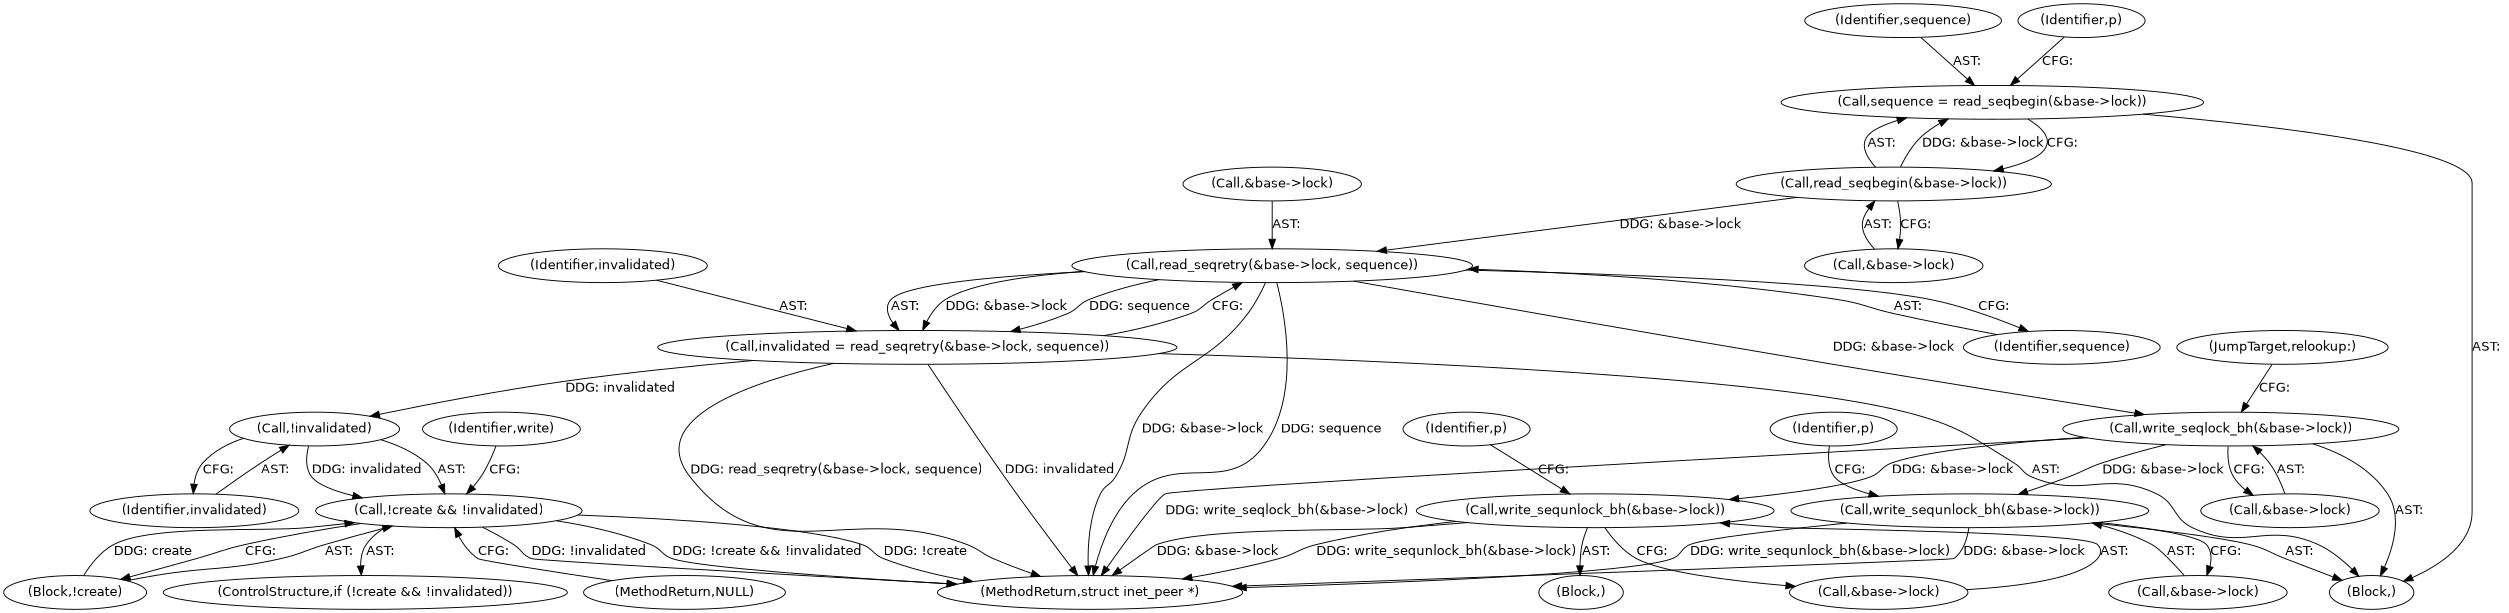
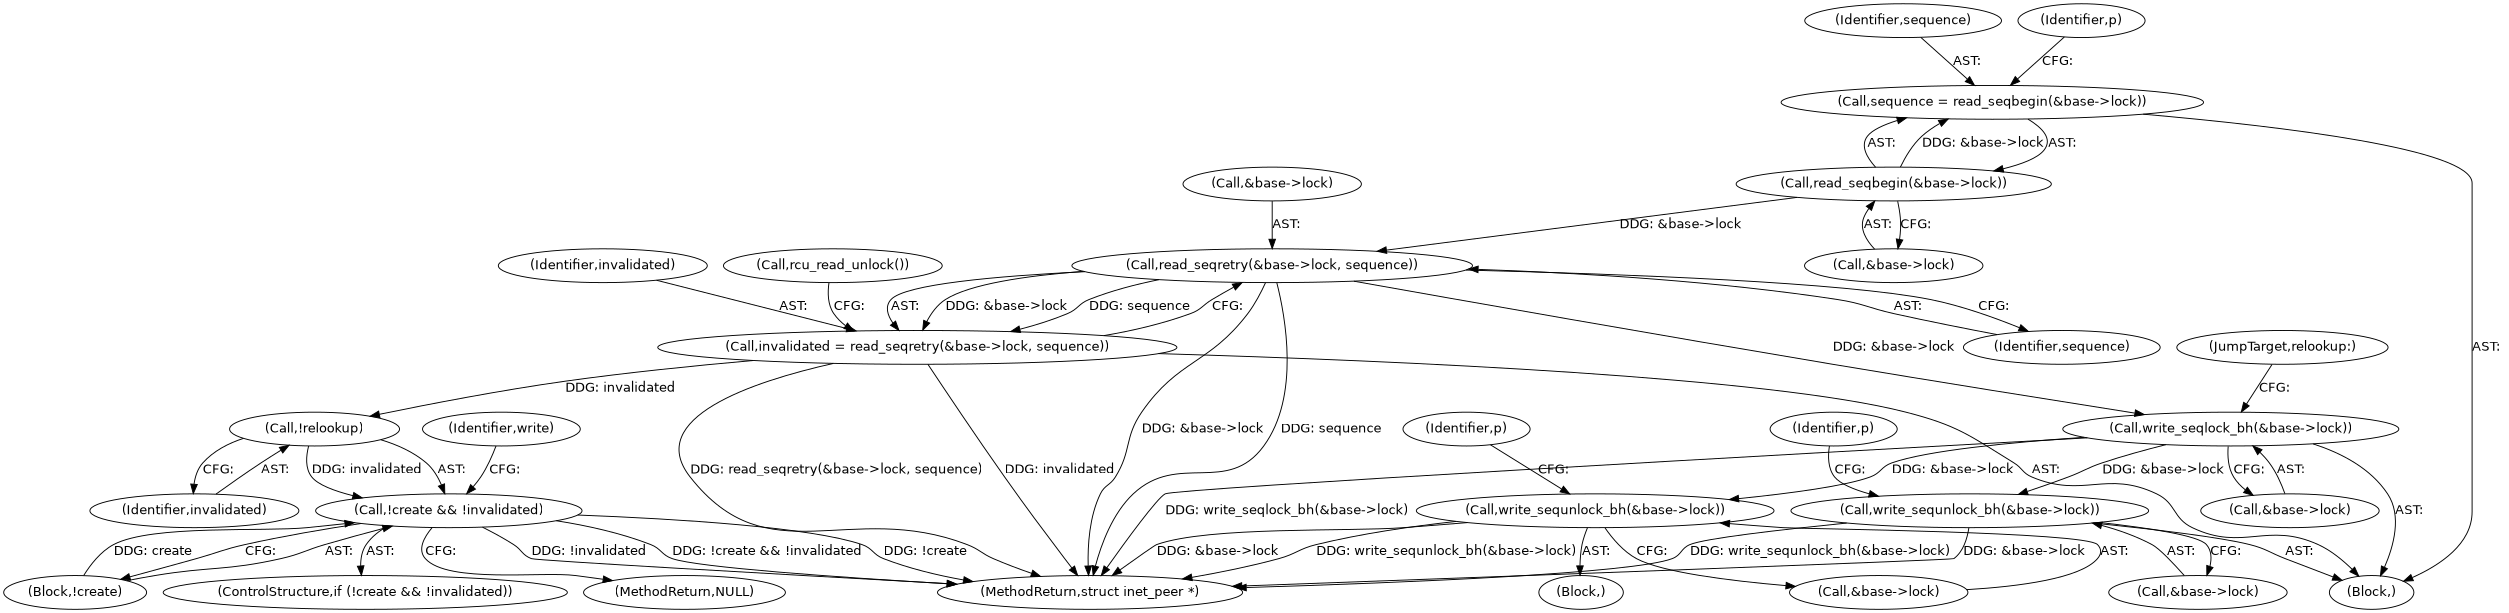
  digraph {
    fontname="DejaVu Sans"
    node [fontname="DejaVu Sans"]
    edge [fontname="DejaVu Sans"]
    n1 [label="(Call,read_seqretry(&base->lock, sequence))"]
    n2 [label="(Call,invalidated = read_seqretry(&base->lock, sequence))"]
    n3 [label="(Call,write_seqlock_bh(&base->lock))"]
    n4 [label="(Identifier,sequence)"]
    n5 [label="(MethodReturn,struct inet_peer *)"]
    n6 [label="(Block,)"]
-   n7 [label="(Call,!invalidated)"]
+   n7 [label="(Call,!relookup)"]
    n8 [label="(Call,write_sequnlock_bh(&base->lock))"]
    n9 [label="(Call,write_sequnlock_bh(&base->lock))"]
    n10 [label="(Call,&base->lock)"]
    n11 [label="(Call,read_seqbegin(&base->lock))"]
    n12 [label="(Call,sequence = read_seqbegin(&base->lock))"]
    n13 [label="(Call,&base->lock)"]
    n14 [label="(Call,!create && !invalidated)"]
    n15 [label="(Identifier,invalidated)"]
    n16 [label="(Block,!create)"]
    n17 [label="(ControlStructure,if (!create && !invalidated))"]
    n18 [label="(Call,&base->lock)"]
    n19 [label="(Block,)"]
    n20 [label="(Call,&base->lock)"]
    n21 [label="(Identifier,sequence)"]
    n22 [label="(Identifier,p)"]
    n23 [label="(Identifier,invalidated)"]
+   n24 [label="(Call,rcu_read_unlock())"]
    n25 [label="(JumpTarget,relookup:)"]
    n26 [label="(MethodReturn,NULL)"]
    n27 [label="(Identifier,p)"]
    n28 [label="(Call,&base->lock)"]
    n29 [label="(Identifier,p)"]
    n30 [label="(Identifier,write)"]
    n1 -> n2 [label="AST: "]
    n1 -> n2 [label="DDG: &base->lock"]
    n1 -> n2 [label="DDG: sequence"]
    n1 -> n3 [label="DDG: &base->lock"]
    n1 -> n4 [label="CFG: "]
    n1 -> n5 [label="DDG: &base->lock"]
    n1 -> n5 [label="DDG: sequence"]
    n2 -> n1 [label="CFG: "]
    n2 -> n5 [label="DDG: read_seqretry(&base->lock, sequence)"]
    n2 -> n5 [label="DDG: invalidated"]
    n2 -> n6 [label="AST: "]
    n2 -> n7 [label="DDG: invalidated"]
    n3 -> n5 [label="DDG: write_seqlock_bh(&base->lock)"]
    n3 -> n6 [label="AST: "]
    n3 -> n8 [label="DDG: &base->lock"]
    n3 -> n9 [label="DDG: &base->lock"]
    n3 -> n10 [label="CFG: "]
    n4 -> n1 [label="AST: "]
    n7 -> n14 [label="AST: "]
    n7 -> n14 [label="DDG: invalidated"]
    n7 -> n15 [label="CFG: "]
    n8 -> n5 [label="DDG: &base->lock"]
    n8 -> n5 [label="DDG: write_sequnlock_bh(&base->lock)"]
    n8 -> n18 [label="CFG: "]
    n8 -> n19 [label="AST: "]
    n9 -> n5 [label="DDG: &base->lock"]
    n9 -> n5 [label="DDG: write_sequnlock_bh(&base->lock)"]
    n9 -> n6 [label="AST: "]
    n9 -> n20 [label="CFG: "]
    n10 -> n3 [label="AST: "]
    n11 -> n1 [label="DDG: &base->lock"]
    n11 -> n12 [label="AST: "]
    n11 -> n12 [label="DDG: &base->lock"]
    n11 -> n13 [label="CFG: "]
    n12 -> n6 [label="AST: "]
-   n12 -> n11 [label="CFG: "]
+   n12 -> n11 [label="AST: "]
    n13 -> n11 [label="AST: "]
    n14 -> n5 [label="DDG: !create && !invalidated"]
    n14 -> n5 [label="DDG: !create"]
    n14 -> n5 [label="DDG: !invalidated"]
    n14 -> n16 [label="CFG: "]
    n14 -> n17 [label="AST: "]
    n15 -> n7 [label="AST: "]
    n16 -> n14 [label="AST: "]
    n16 -> n14 [label="DDG: create"]
    n18 -> n8 [label="AST: "]
    n20 -> n9 [label="AST: "]
    n21 -> n12 [label="AST: "]
    n22 -> n8 [label="CFG: "]
    n23 -> n2 [label="AST: "]
+   n24 -> n2 [label="CFG: "]
    n25 -> n3 [label="CFG: "]
-   n26 -> n14 [label="CFG: "]
+   n14 -> n26 [label="CFG: "]
    n27 -> n9 [label="CFG: "]
    n28 -> n1 [label="AST: "]
    n29 -> n12 [label="CFG: "]
    n30 -> n14 [label="CFG: "]
  }
